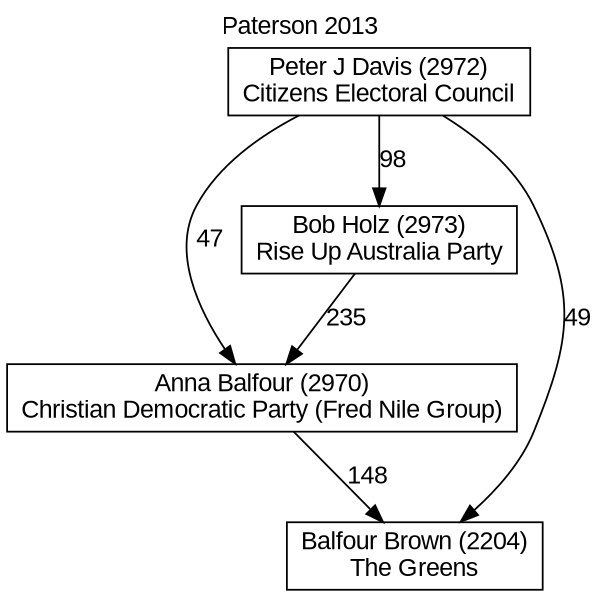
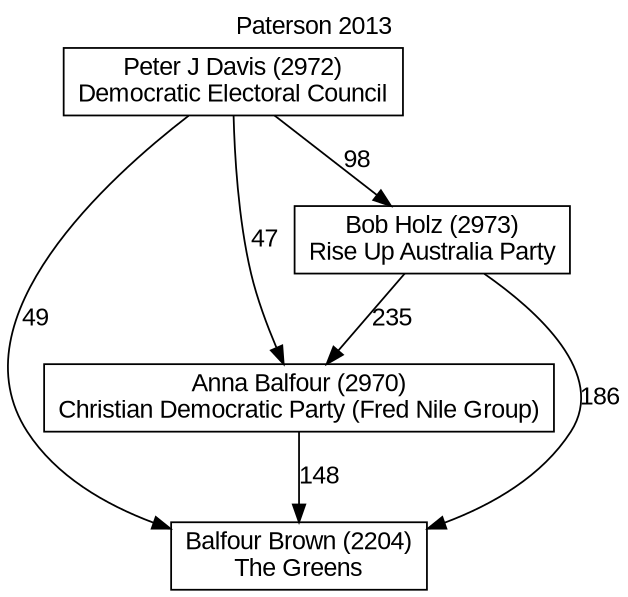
  digraph {
    fontname="Liberation Sans"
    label="Paterson 2013"
    labelloc=t
    mclimit=10
    node [fontname="Liberation Sans" shape=box]
    edge [fontname="Liberation Sans"]
    n1 [label="Anna Balfour (2970)\nChristian Democratic Party (Fred Nile Group)"]
    n2 [label="Balfour Brown (2204)\nThe Greens"]
    n3 [label="Bob Holz (2973)\nRise Up Australia Party"]
-   n4 [label="Peter J Davis (2972)\nCitizens Electoral Council"]
+   n4 [label="Peter J Davis (2972)\nDemocratic Electoral Council"]
    n1 -> n2 [label=148]
    n3 -> n1 [label=235]
+   n3 -> n2 [label=186]
    n4 -> n1 [label=47]
    n4 -> n2 [label=49]
    n4 -> n3 [label=98]
  }
